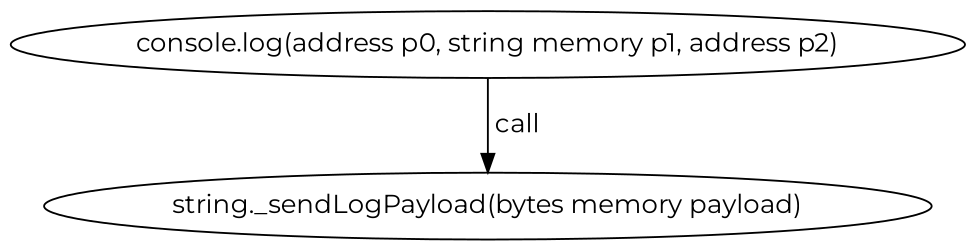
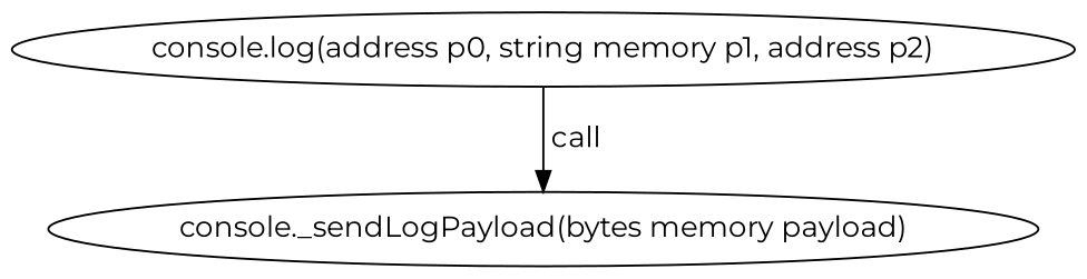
  digraph {
    fontname=Montserrat
    node [fontname=Montserrat]
    "console.log(address p0, string memory p1, address p2)" [height=0.5 width=6.1693]
-   "console._sendLogPayload(bytes memory payload)" [height=0.5 width=5.7372 label="string._sendLogPayload(bytes memory payload)"]
+   "console._sendLogPayload(bytes memory payload)" [height=0.5 width=5.7372]
    "console.log(address p0, string memory p1, address p2)" -> "console._sendLogPayload(bytes memory payload)" [label=" call" fontname=Montserrat]
  }
